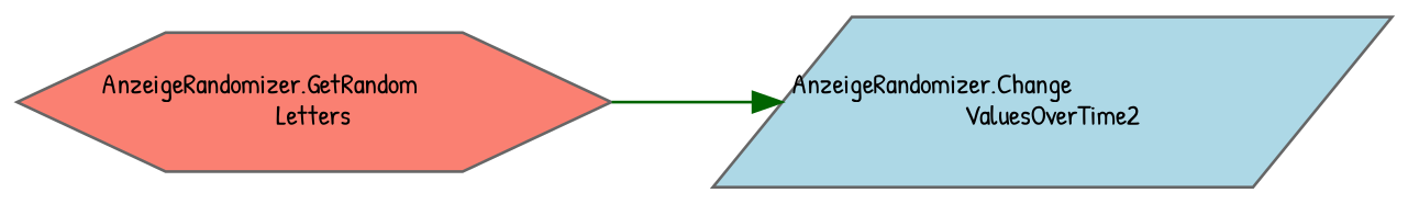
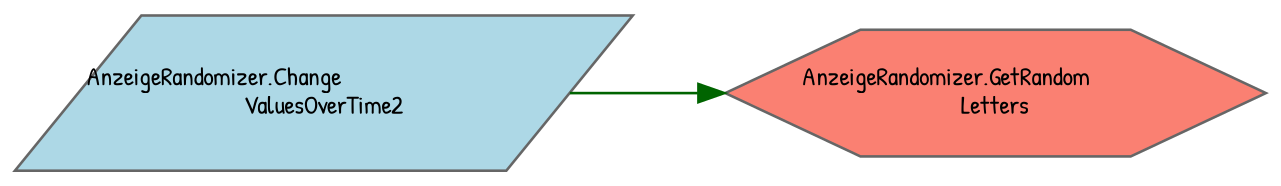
  digraph {
    rankdir=LR
    fontname="Patrick Hand"
    node [fontname="Patrick Hand" fontsize=10 style=filled]
    n1 [color=gray40 fillcolor=lightblue fontcolor=black height=0.2 label="AnzeigeRandomizer.Change\lValuesOverTime2" shape=parallelogram width=0.4]
    n2 [color=grey40 fillcolor=salmon height=0.2 label="AnzeigeRandomizer.GetRandom\lLetters" shape=hexagon width=0.4]
-   n2 -> n1 [color=darkgreen fontname="Patrick Hand" fontsize=10 labelfontname=Helvetica labelfontsize=10 style=solid]
+   n1 -> n2 [color=darkgreen fontname="Patrick Hand" fontsize=10 labelfontname=Helvetica labelfontsize=10 style=solid]
  }
